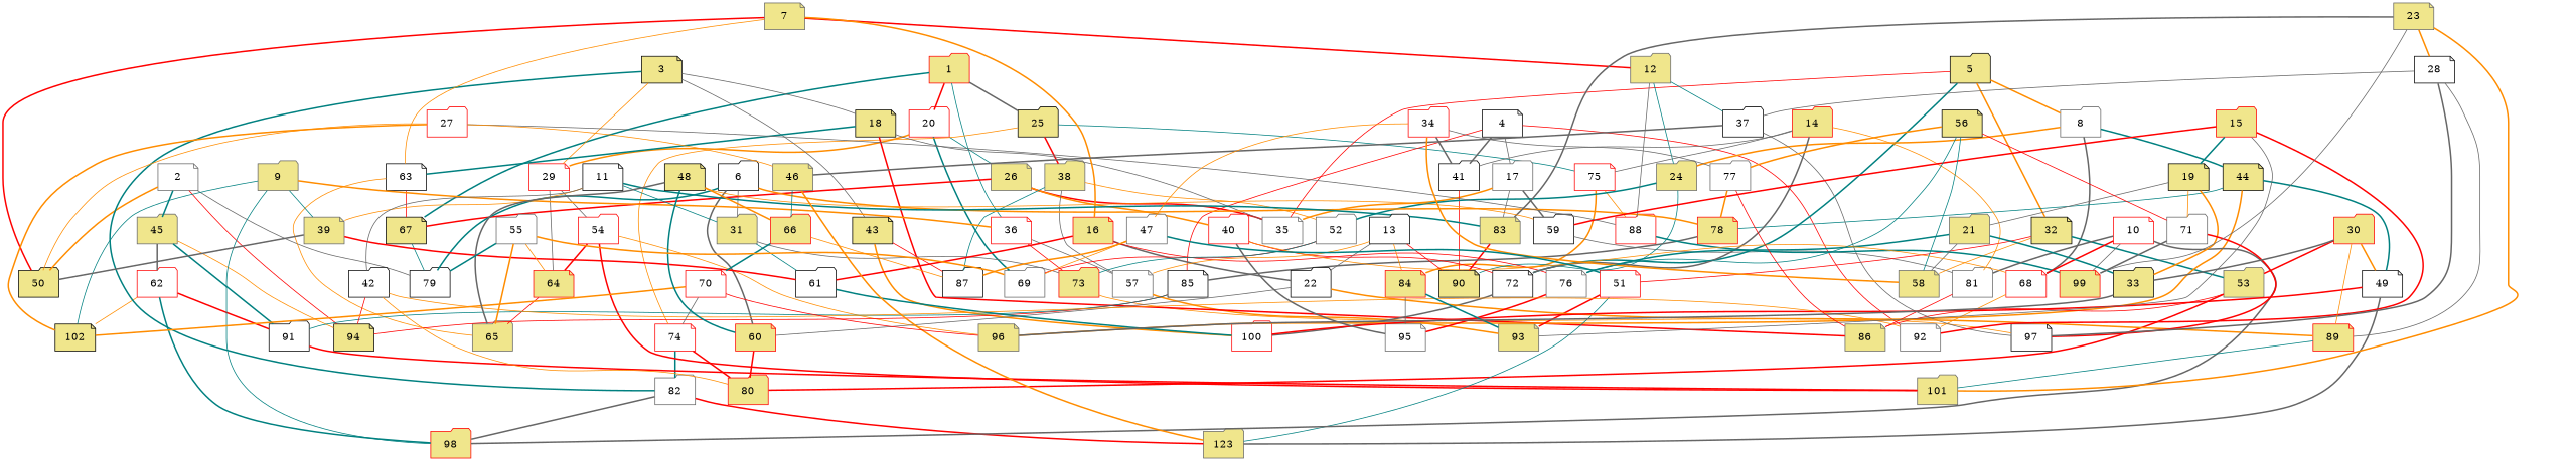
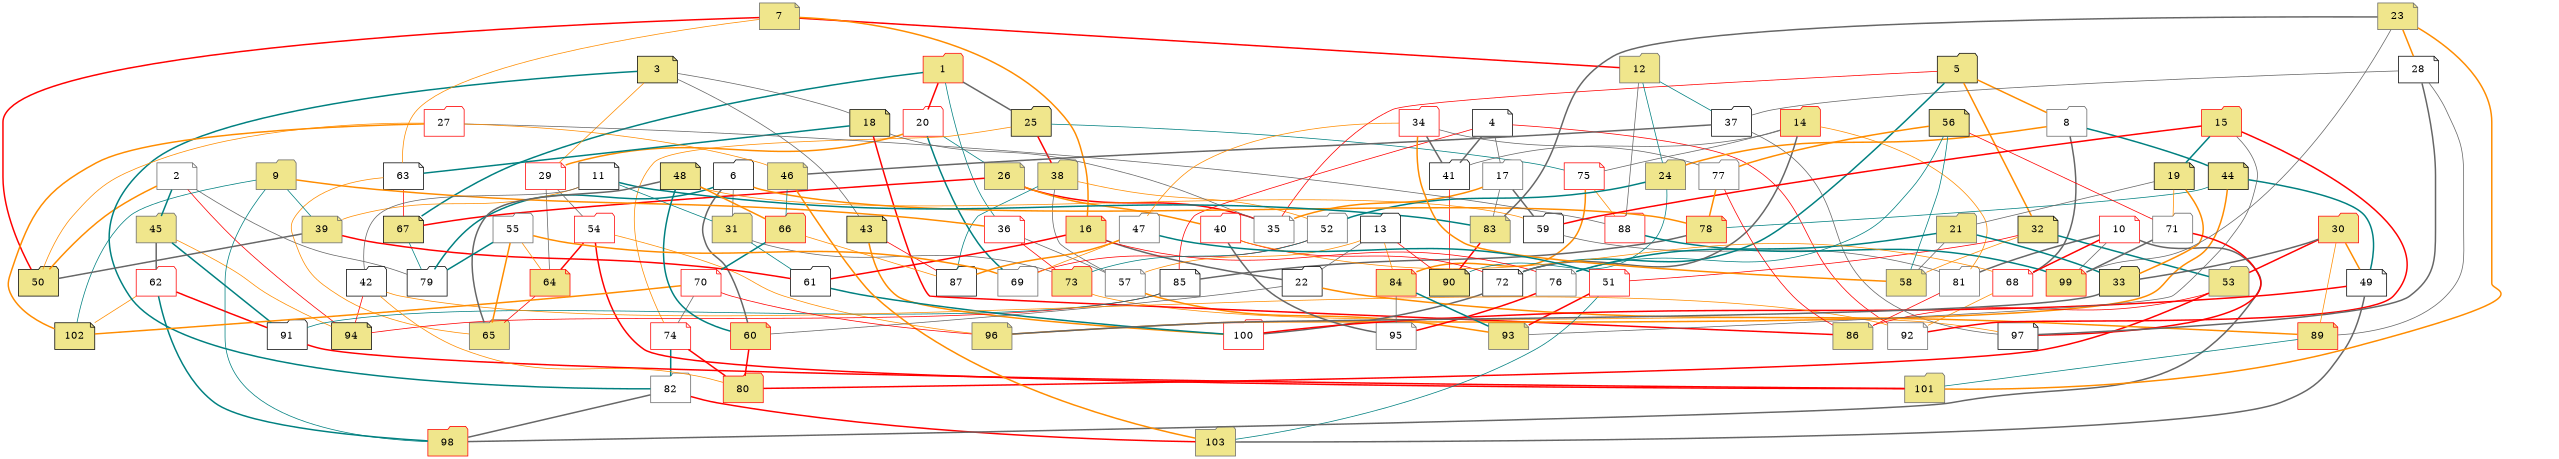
  graph {
    node [color=gray40 fillcolor=khaki shape=folder style=filled]
    edge [color=darkorange style=bold]
    1 [color=red]
    20 [color=red fillcolor=white]
    25 [color=black]
    36 [color=red fillcolor=white shape=note]
    67 [color=black shape=note]
    29 [color=red fillcolor=white shape=note]
    26 [shape=note]
    69 [fillcolor=white]
    75 [color=red fillcolor=white shape=note]
    38
    74 [color=red fillcolor=white shape=note]
    57 [fillcolor=white shape=note]
    73 [color=red]
    79 [color=black fillcolor=white]
    2 [fillcolor=white shape=note]
    45
    50 [color=black]
    94 [color=black shape=note]
    62 [color=red fillcolor=white]
    91 [color=black fillcolor=white]
    3 [color=black shape=note]
    18 [color=black shape=note]
    43 [color=black shape=note]
    82 [fillcolor=white]
    35 [fillcolor=white shape=note]
    63 [color=black fillcolor=white shape=note]
    86 [shape=note]
    54 [color=red fillcolor=white]
    64 [color=red shape=note]
    87 [color=black fillcolor=white]
    100 [color=red fillcolor=white]
    98 [color=red]
-   103 [label=123]
+   103
    4 [color=black fillcolor=white shape=note]
    17 [fillcolor=white]
    41 [color=black fillcolor=white]
    85 [color=black fillcolor=white shape=note]
    92 [fillcolor=white shape=note]
    83 [shape=note]
    59 [color=black fillcolor=white]
    90 [color=black shape=note]
    5 [color=black]
    8 [fillcolor=white]
    32 [color=black shape=note]
    72 [color=black fillcolor=white shape=note]
    24
    44 [color=black shape=note]
    68 [color=red fillcolor=white shape=note]
    58 [shape=note]
    53
    51 [color=red fillcolor=white shape=note]
    6 [color=black fillcolor=white]
    31
    60 [color=red shape=note]
    78 [color=red shape=note]
    61 [color=black fillcolor=white]
    80 [color=red]
    7 [shape=note]
    12
    16 [color=red shape=note]
    37 [color=black fillcolor=white]
    88 [color=red fillcolor=white]
    22 [color=black fillcolor=white]
    76 [fillcolor=white shape=note]
    65
    52 [fillcolor=white]
    49 [color=black fillcolor=white shape=note]
    96 [shape=note]
    9
    39 [shape=note]
    102 [color=black shape=note]
    10 [color=red fillcolor=white shape=note]
    81 [fillcolor=white]
    99 [color=red shape=note]
    11 [color=black fillcolor=white shape=note]
    42 [color=black fillcolor=white]
    46 [shape=note]
    97 [color=black fillcolor=white shape=note]
    13 [color=black fillcolor=white]
    84 [color=red shape=note]
    89 [color=red shape=note]
    93 [shape=note]
    95 [fillcolor=white shape=note]
    14 [color=red]
    15 [color=red]
    19 [color=black shape=note]
    21
    33 [color=black]
    71 [fillcolor=white]
    40 [color=red fillcolor=white]
    101
    23 [shape=note]
    28 [color=black fillcolor=white shape=note]
    27 [color=red fillcolor=white]
    66 [color=red]
    30 [color=red]
    34 [color=red fillcolor=white]
    47 [fillcolor=white]
    77 [fillcolor=white]
    70 [color=red fillcolor=white shape=note]
    48 [color=black shape=note]
    55 [fillcolor=white]
    56 [color=black shape=note]
    1 -- 20 [color=red]
    1 -- 25 [color=gray40]
    1 -- 36 [color=teal style=solid]
    1 -- 67 [color=teal]
    20 -- 29
    20 -- 26 [color=teal style=solid]
    20 -- 69 [color=teal]
    25 -- 75 [color=teal style=solid]
    25 -- 38 [color=red]
    25 -- 74 [style=solid]
    36 -- 57 [color=gray40 style=solid]
    36 -- 73 [color=red style=solid]
    67 -- 79 [color=teal style=solid]
    29 -- 54 [color=gray40 style=solid]
    29 -- 64 [color=gray40 style=solid]
    26 -- 67 [color=red]
    26 -- 35 [color=red]
    26 -- 40
    75 -- 88 [style=solid]
    75 -- 84
    38 -- 57 [color=gray40 style=solid]
    38 -- 87 [color=teal style=solid]
    38 -- 52 [style=solid]
    74 -- 82 [color=teal]
    74 -- 80 [color=red]
    57 -- 93
    73 -- 97 [style=solid]
    2 -- 79 [color=gray40 style=solid]
    2 -- 45 [color=teal]
    2 -- 50
    2 -- 94 [color=red style=solid]
    45 -- 94 [style=solid]
    45 -- 62 [color=gray40]
    45 -- 91 [color=teal]
    62 -- 91 [color=red]
    62 -- 98 [color=teal]
    62 -- 102 [style=solid]
    91 -- 101 [color=red]
    3 -- 29 [style=solid]
    3 -- 18 [color=gray40 style=solid]
    3 -- 43 [color=gray40 style=solid]
    3 -- 82 [color=teal]
    18 -- 35 [color=gray40 style=solid]
    18 -- 63 [color=teal]
    18 -- 86 [color=red]
    43 -- 87 [color=red style=solid]
    43 -- 100
    82 -- 98 [color=gray40]
    82 -- 103 [color=red]
    63 -- 67 [color=red style=solid]
    63 -- 65 [style=solid]
    54 -- 64 [color=red]
    54 -- 96 [style=solid]
    54 -- 101 [color=red]
    64 -- 65 [color=red style=solid]
    4 -- 17 [color=gray40 style=solid]
    4 -- 41 [color=gray40]
    4 -- 85 [color=red style=solid]
    4 -- 92 [color=red style=solid]
    17 -- 35
    17 -- 83 [color=gray40 style=solid]
    17 -- 59 [color=gray40]
    41 -- 90 [color=red style=solid]
    85 -- 94 [color=red style=solid]
    85 -- 91 [color=teal style=solid]
    83 -- 90 [color=red]
    59 -- 81 [color=gray40 style=solid]
    5 -- 35 [color=red style=solid]
    5 -- 8
    5 -- 32
    5 -- 72 [color=teal]
    8 -- 24
    8 -- 44 [color=teal]
    8 -- 68 [color=gray40]
    32 -- 58 [style=solid]
    32 -- 53 [color=teal]
    32 -- 51 [color=red style=solid]
    72 -- 100 [color=gray40]
    24 -- 90 [color=teal style=solid]
    24 -- 52 [color=teal]
    44 -- 78 [color=teal style=solid]
    44 -- 49 [color=teal]
    44 -- 96
    68 -- 92 [style=solid]
    53 -- 86 [color=red style=solid]
    53 -- 80 [color=red]
    51 -- 103 [color=teal style=solid]
    51 -- 93 [color=red]
    6 -- 79 [color=teal]
    6 -- 31 [color=gray40 style=solid]
    6 -- 60 [color=gray40]
    6 -- 78
    31 -- 73 [color=gray40 style=solid]
    31 -- 61 [color=teal style=solid]
    60 -- 80 [color=red]
    78 -- 85 [color=gray40]
    61 -- 100 [color=teal]
    7 -- 50 [color=red]
    7 -- 63 [style=solid]
    7 -- 12 [color=red]
    7 -- 16
    12 -- 24 [color=teal style=solid]
    12 -- 37 [color=teal style=solid]
    12 -- 88 [color=gray40 style=solid]
    16 -- 61 [color=red]
    16 -- 22 [color=gray40]
    16 -- 76 [color=red style=solid]
    37 -- 46 [color=gray40]
    37 -- 97 [color=gray40 style=solid]
    88 -- 99 [color=teal]
    22 -- 60 [color=gray40 style=solid]
    22 -- 89
    76 -- 95 [color=red]
    52 -- 69 [color=red style=solid]
    52 -- 73 [color=teal style=solid]
    49 -- 100 [color=red]
    49 -- 103 [color=gray40]
    9 -- 36
    9 -- 98 [color=teal style=solid]
    9 -- 39 [color=teal style=solid]
    9 -- 102 [color=teal style=solid]
    39 -- 50 [color=gray40]
    39 -- 61 [color=red]
    10 -- 98 [color=gray40]
    10 -- 68 [color=red]
    10 -- 81 [color=gray40]
    10 -- 99 [color=gray40 style=solid]
    81 -- 86 [color=red style=solid]
    11 -- 83 [color=teal]
    11 -- 31 [color=teal style=solid]
    11 -- 39 [style=solid]
    11 -- 42 [color=gray40 style=solid]
    42 -- 94 [color=red style=solid]
    42 -- 92 [style=solid]
    42 -- 80 [style=solid]
    46 -- 103
    46 -- 66 [color=teal style=solid]
    13 -- 57 [style=solid]
    13 -- 90 [color=red style=solid]
    13 -- 22 [color=gray40 style=solid]
    13 -- 84 [style=solid]
    84 -- 93 [color=teal]
    84 -- 95 [color=gray40 style=solid]
    89 -- 101 [color=teal style=solid]
    14 -- 75 [color=gray40 style=solid]
    14 -- 41 [color=gray40 style=solid]
    14 -- 72 [color=gray40]
    14 -- 81 [style=solid]
    15 -- 92 [color=red]
    15 -- 59 [color=red]
    15 -- 93 [color=gray40 style=solid]
    15 -- 19 [color=teal]
    19 -- 21 [color=gray40 style=solid]
    19 -- 33
    19 -- 71 [style=solid]
    21 -- 58 [color=gray40 style=solid]
    21 -- 76 [color=teal]
    21 -- 33 [color=teal]
    33 -- 96 [color=gray40]
    71 -- 99 [color=gray40]
    71 -- 97 [color=red]
    40 -- 72 [color=red style=solid]
    40 -- 68 [style=solid]
    40 -- 95 [color=gray40]
    23 -- 83 [color=gray40]
    23 -- 99 [color=gray40 style=solid]
    23 -- 101
    23 -- 28
    28 -- 37 [color=gray40 style=solid]
    28 -- 97 [color=gray40]
    28 -- 89 [color=gray40 style=solid]
    27 -- 50 [style=solid]
    27 -- 88 [color=gray40 style=solid]
    27 -- 102
    27 -- 46 [style=solid]
    66 -- 87 [style=solid]
    66 -- 70 [color=teal]
    30 -- 53 [color=red]
    30 -- 49
    30 -- 89 [style=solid]
    30 -- 33 [color=gray40]
    34 -- 41 [color=gray40]
    34 -- 58
    34 -- 47 [style=solid]
    34 -- 77 [color=gray40 style=solid]
    47 -- 69 [style=solid]
    47 -- 87
    47 -- 51 [color=teal]
    77 -- 86 [color=red style=solid]
    77 -- 78
    70 -- 74 [color=gray40 style=solid]
    70 -- 96 [color=red style=solid]
    70 -- 102
    48 -- 59 [style=solid]
    48 -- 60 [color=teal]
    48 -- 65 [color=gray40]
    48 -- 66
    55 -- 69
    55 -- 79 [color=teal]
    55 -- 64 [style=solid]
    55 -- 65
    56 -- 58 [color=teal style=solid]
    56 -- 76 [color=teal style=solid]
    56 -- 71 [color=red style=solid]
    56 -- 77
  }
